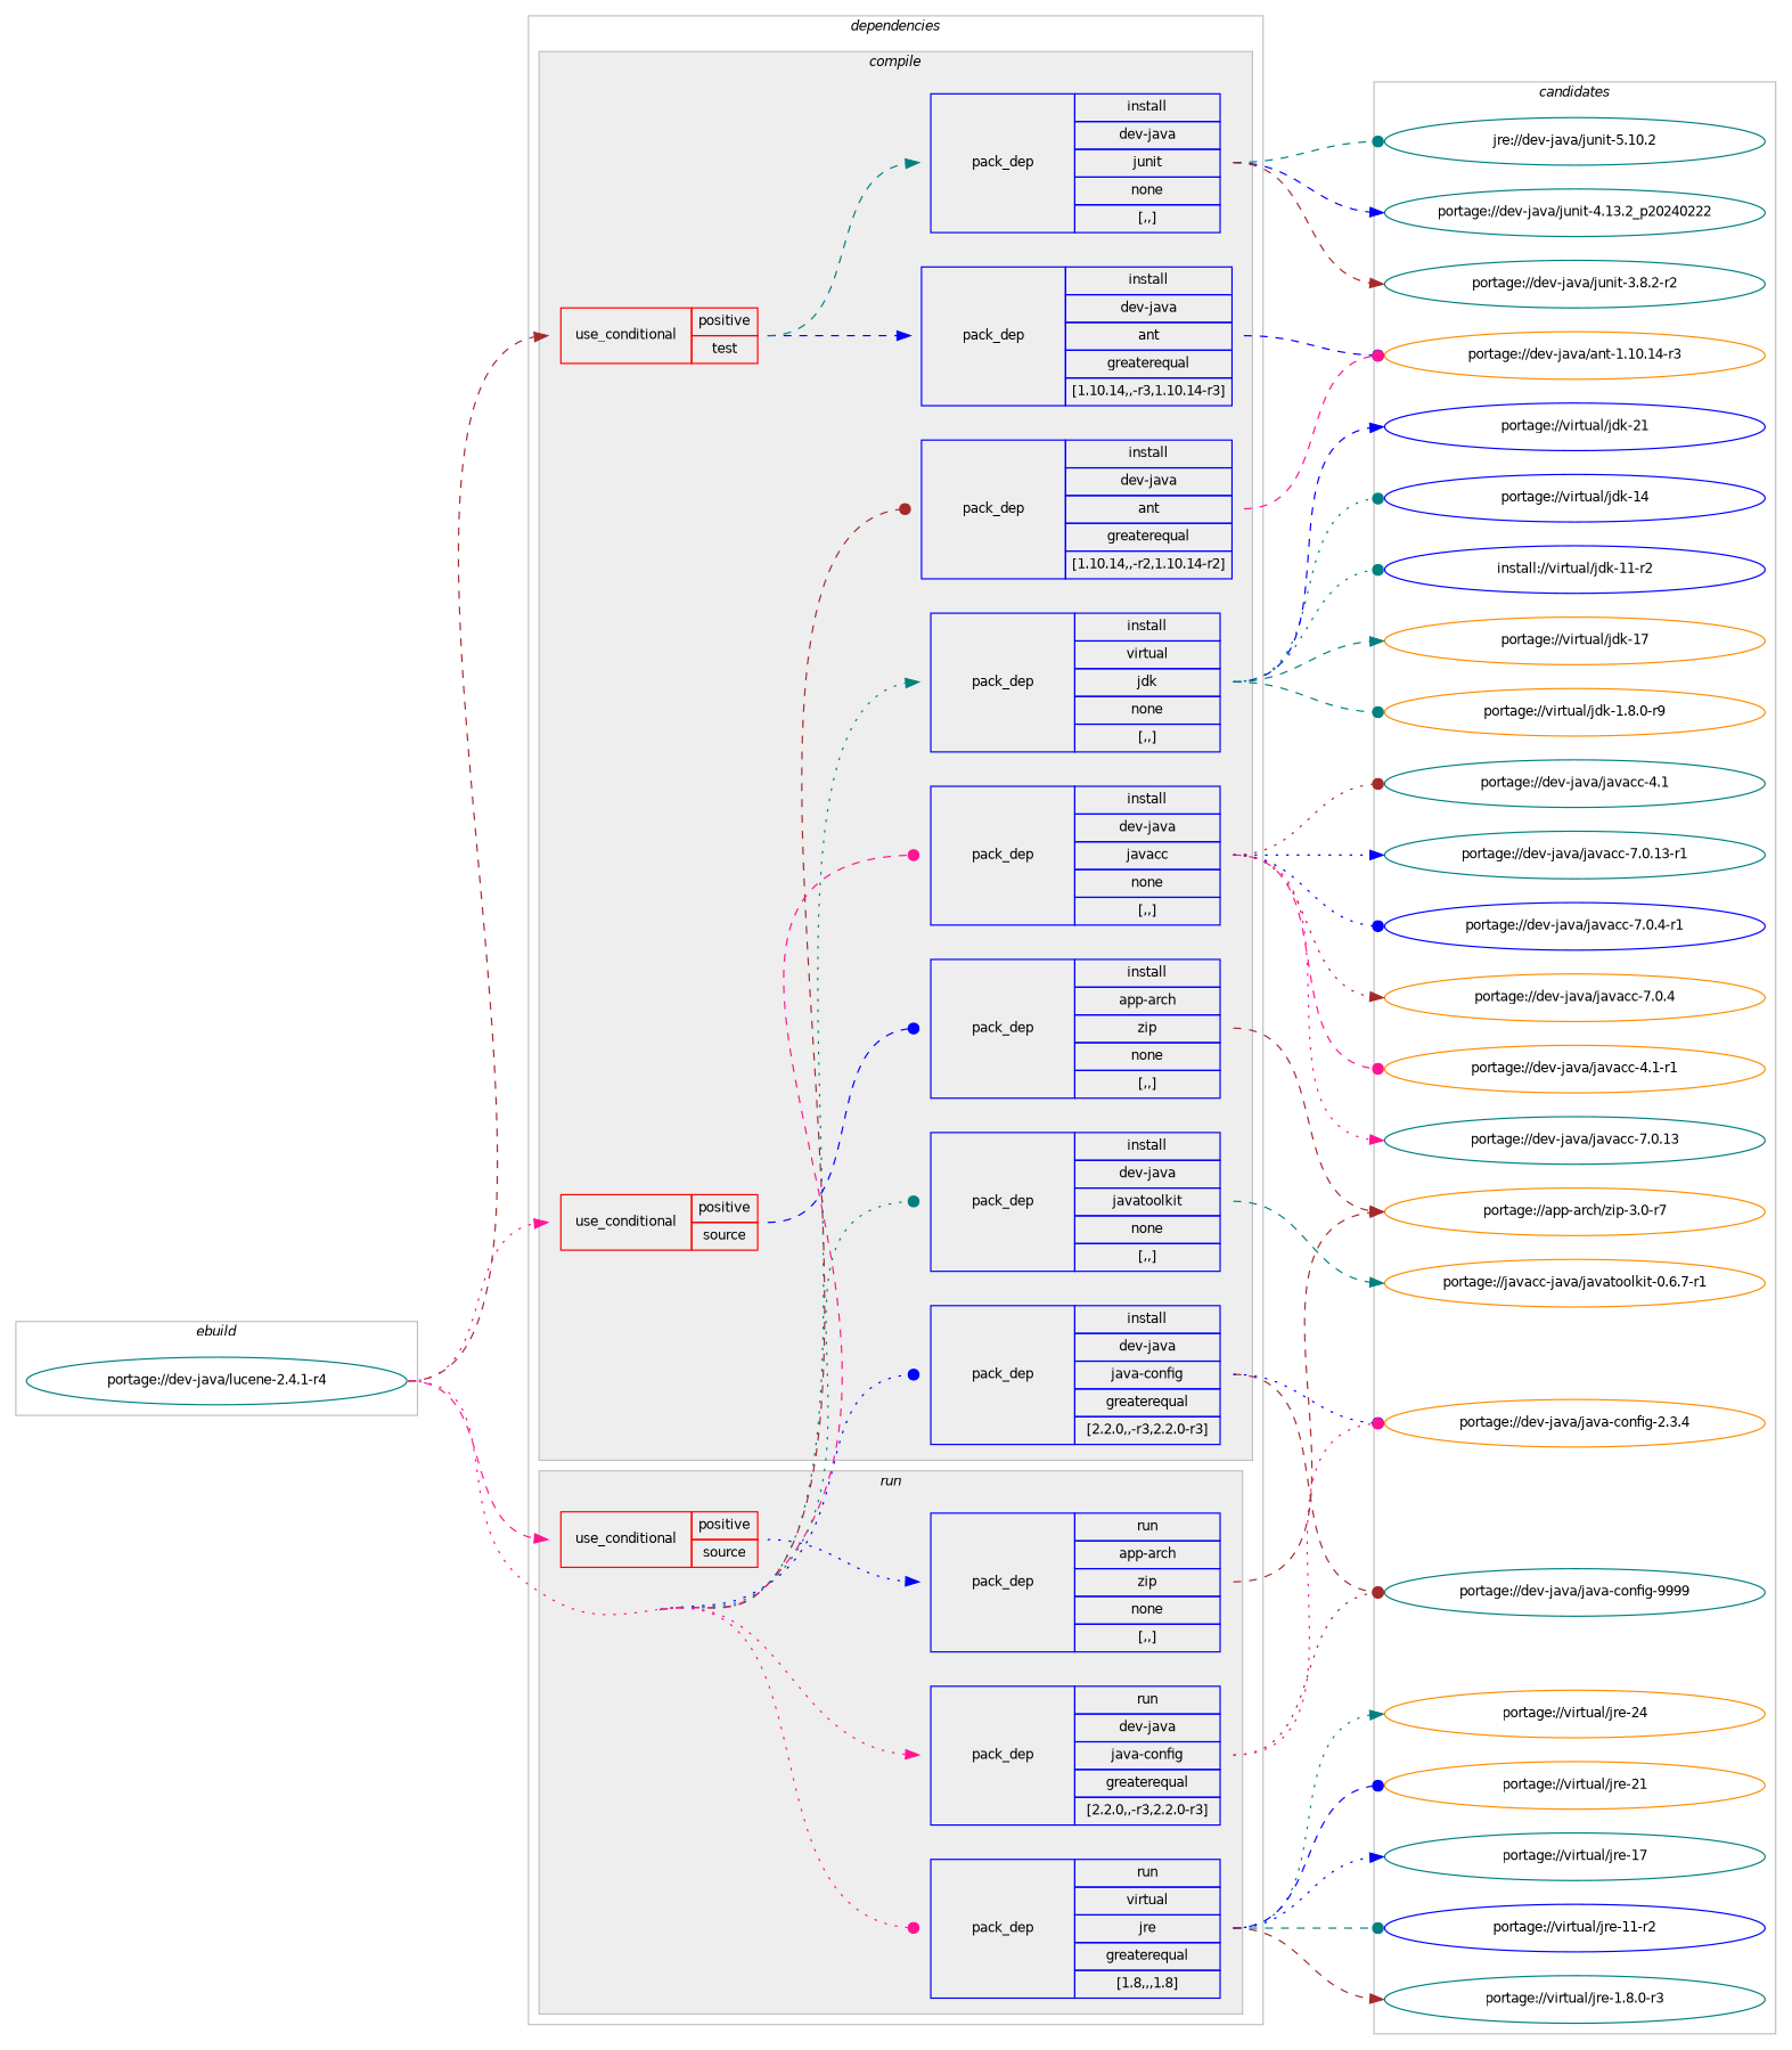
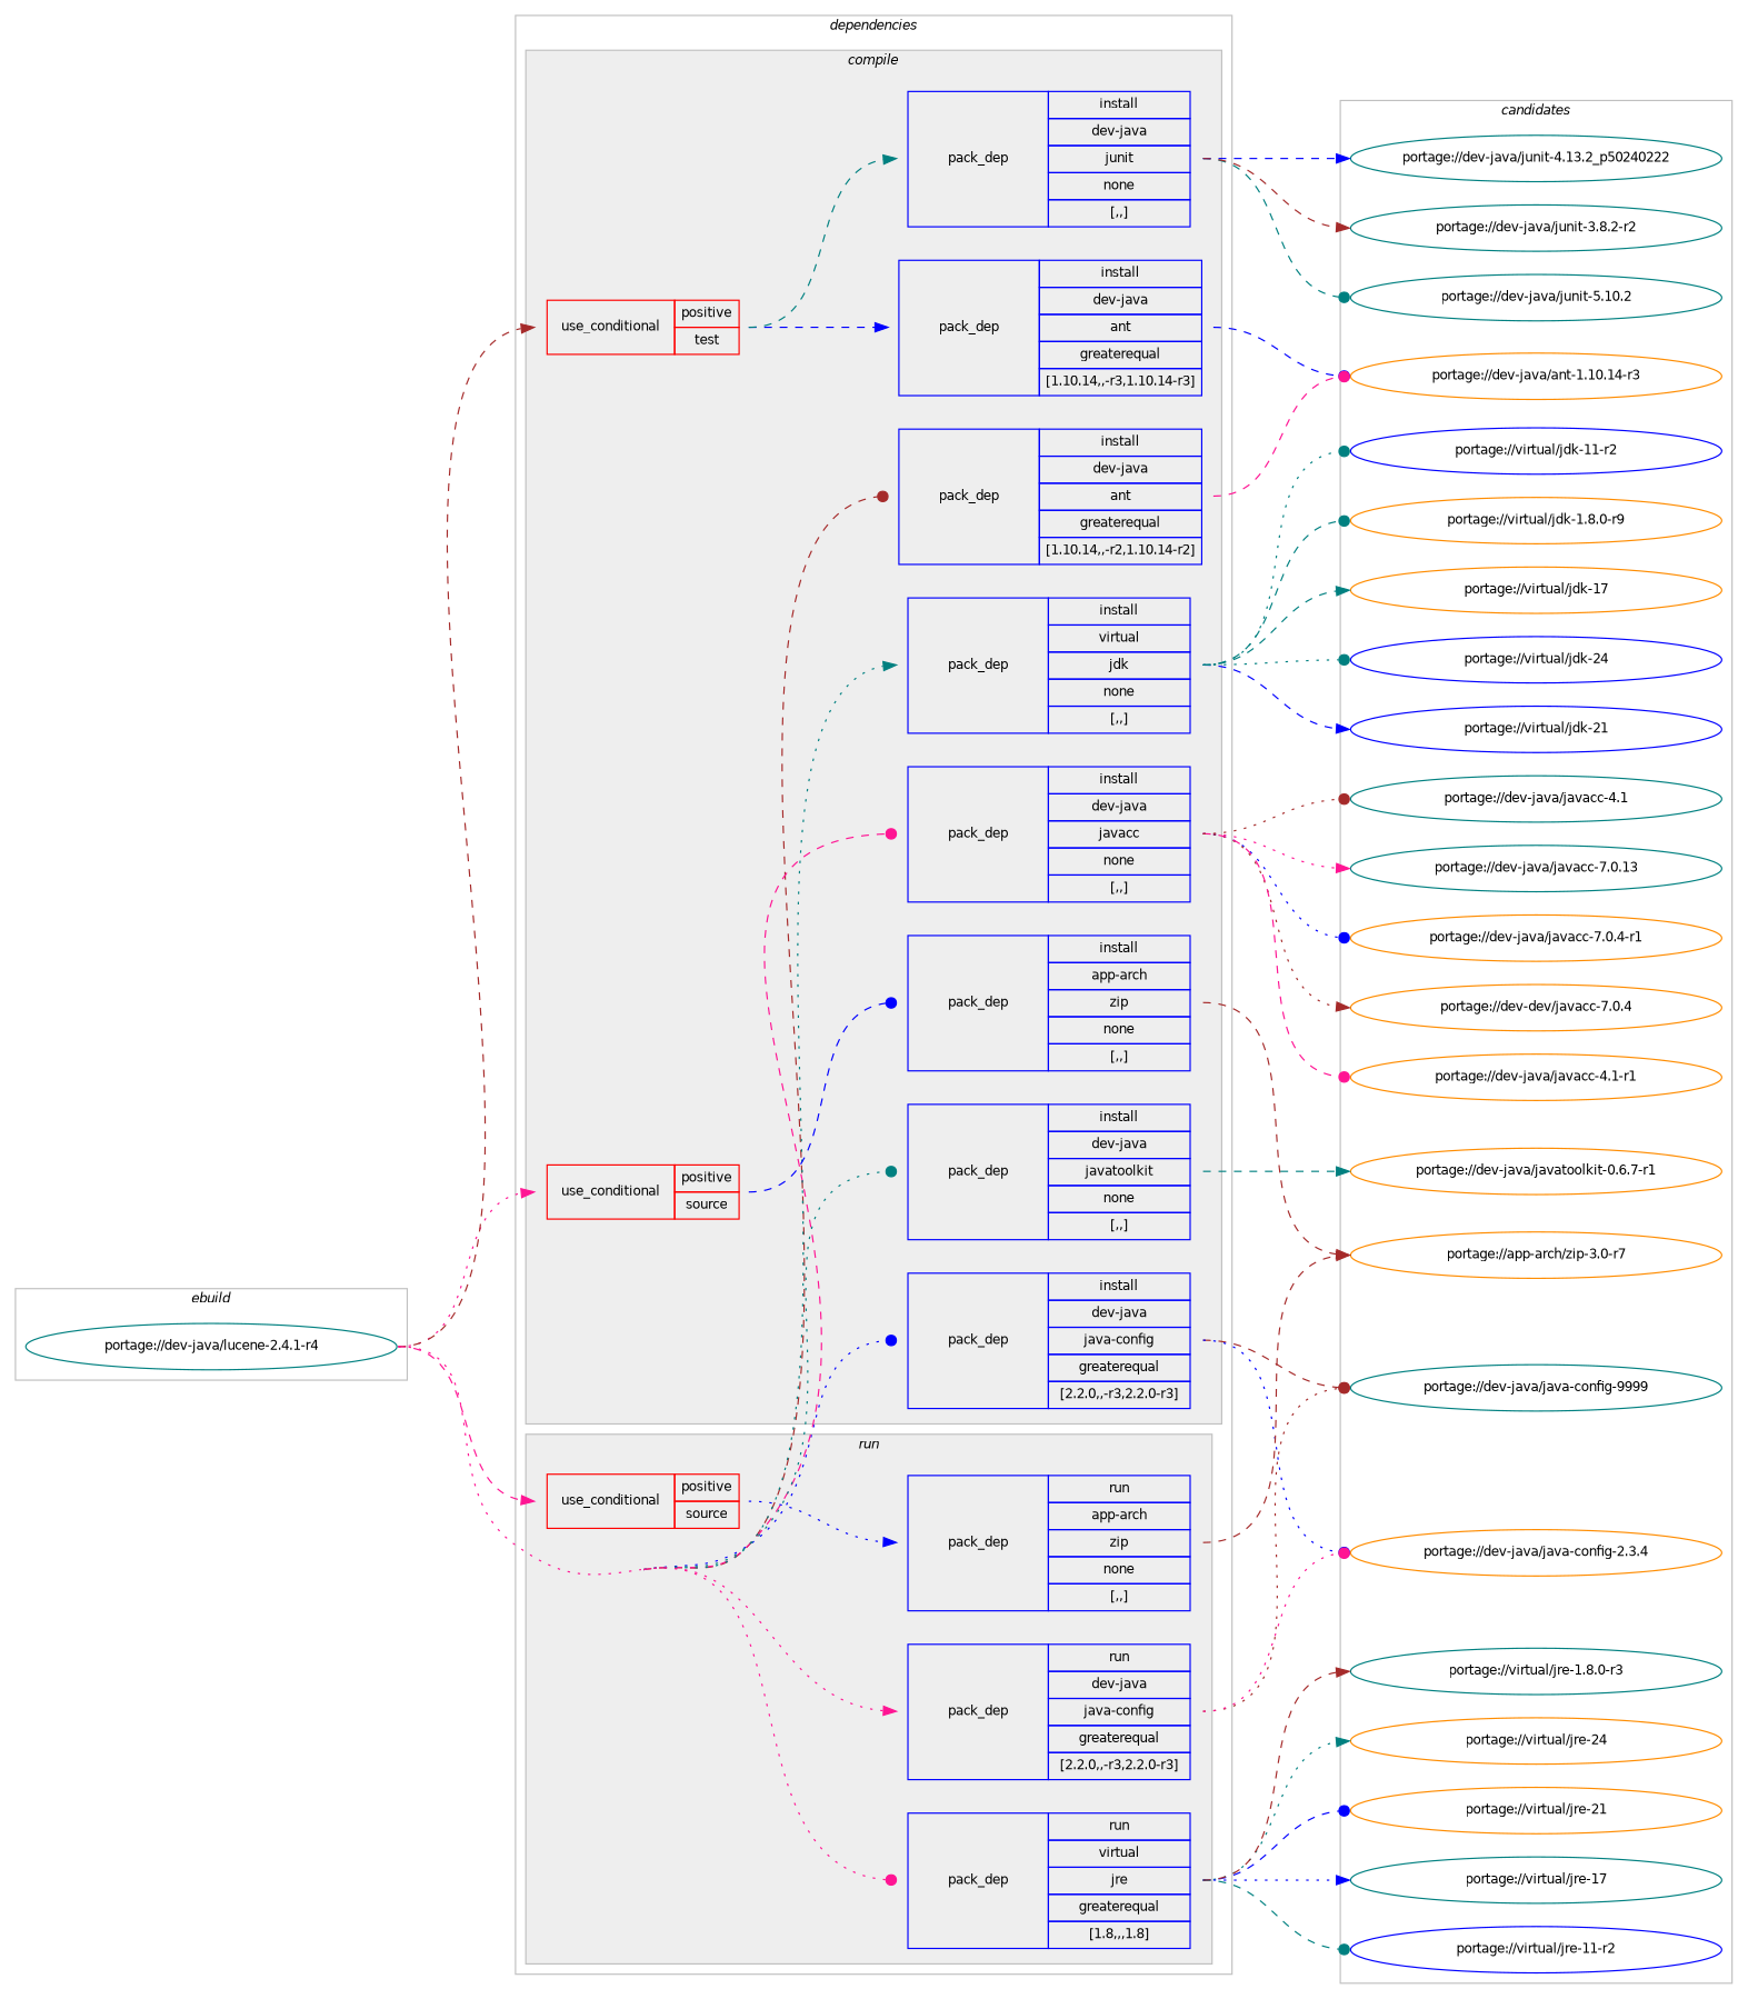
  digraph {
    compound=true
    concentrate=true
    fontname=Helvetica
    fontsize=10
    newrank=true
    rankdir=LR
    ranksep=1.5
    node [color=blue fontname=Helvetica fontsize=10]
    edge [arrowhead=normal color=blue headport=w style=dashed tailport=e weight=100]
    n1 [color=teal label="portage://dev-java/lucene-2.4.1-r4" width=4]
    n2 [label=<<TABLE BORDER="0" CELLBORDER="1" CELLSPACING="0" CELLPADDING="4" WIDTH="220"><TR><TD ROWSPAN="6" CELLPADDING="30">pack_dep</TD></TR><TR><TD WIDTH="110">install</TD></TR><TR><TD>app-arch</TD></TR><TR><TD>zip</TD></TR><TR><TD>none</TD></TR><TR><TD>[,,]</TD></TR></TABLE>> shape=none]
    n3 [color=red label=<<TABLE BORDER="0" CELLBORDER="1" CELLSPACING="0" CELLPADDING="4"><TR><TD ROWSPAN="3" CELLPADDING="10">use_conditional</TD></TR><TR><TD>positive</TD></TR><TR><TD>source</TD></TR></TABLE>> shape=none]
    n4 [label=<<TABLE BORDER="0" CELLBORDER="1" CELLSPACING="0" CELLPADDING="4" WIDTH="220"><TR><TD ROWSPAN="6" CELLPADDING="30">pack_dep</TD></TR><TR><TD WIDTH="110">install</TD></TR><TR><TD>dev-java</TD></TR><TR><TD>ant</TD></TR><TR><TD>greaterequal</TD></TR><TR><TD>[1.10.14,,-r3,1.10.14-r3]</TD></TR></TABLE>> shape=none]
    n5 [label=<<TABLE BORDER="0" CELLBORDER="1" CELLSPACING="0" CELLPADDING="4" WIDTH="220"><TR><TD ROWSPAN="6" CELLPADDING="30">pack_dep</TD></TR><TR><TD WIDTH="110">install</TD></TR><TR><TD>dev-java</TD></TR><TR><TD>junit</TD></TR><TR><TD>none</TD></TR><TR><TD>[,,]</TD></TR></TABLE>> shape=none]
    n6 [color=red label=<<TABLE BORDER="0" CELLBORDER="1" CELLSPACING="0" CELLPADDING="4"><TR><TD ROWSPAN="3" CELLPADDING="10">use_conditional</TD></TR><TR><TD>positive</TD></TR><TR><TD>test</TD></TR></TABLE>> shape=none]
    n7 [label=<<TABLE BORDER="0" CELLBORDER="1" CELLSPACING="0" CELLPADDING="4" WIDTH="220"><TR><TD ROWSPAN="6" CELLPADDING="30">pack_dep</TD></TR><TR><TD WIDTH="110">install</TD></TR><TR><TD>dev-java</TD></TR><TR><TD>ant</TD></TR><TR><TD>greaterequal</TD></TR><TR><TD>[1.10.14,,-r2,1.10.14-r2]</TD></TR></TABLE>> shape=none]
    n8 [label=<<TABLE BORDER="0" CELLBORDER="1" CELLSPACING="0" CELLPADDING="4" WIDTH="220"><TR><TD ROWSPAN="6" CELLPADDING="30">pack_dep</TD></TR><TR><TD WIDTH="110">install</TD></TR><TR><TD>dev-java</TD></TR><TR><TD>java-config</TD></TR><TR><TD>greaterequal</TD></TR><TR><TD>[2.2.0,,-r3,2.2.0-r3]</TD></TR></TABLE>> shape=none]
    n9 [label=<<TABLE BORDER="0" CELLBORDER="1" CELLSPACING="0" CELLPADDING="4" WIDTH="220"><TR><TD ROWSPAN="6" CELLPADDING="30">pack_dep</TD></TR><TR><TD WIDTH="110">install</TD></TR><TR><TD>dev-java</TD></TR><TR><TD>javacc</TD></TR><TR><TD>none</TD></TR><TR><TD>[,,]</TD></TR></TABLE>> shape=none]
    n10 [label=<<TABLE BORDER="0" CELLBORDER="1" CELLSPACING="0" CELLPADDING="4" WIDTH="220"><TR><TD ROWSPAN="6" CELLPADDING="30">pack_dep</TD></TR><TR><TD WIDTH="110">install</TD></TR><TR><TD>dev-java</TD></TR><TR><TD>javatoolkit</TD></TR><TR><TD>none</TD></TR><TR><TD>[,,]</TD></TR></TABLE>> shape=none]
    n11 [label=<<TABLE BORDER="0" CELLBORDER="1" CELLSPACING="0" CELLPADDING="4" WIDTH="220"><TR><TD ROWSPAN="6" CELLPADDING="30">pack_dep</TD></TR><TR><TD WIDTH="110">install</TD></TR><TR><TD>virtual</TD></TR><TR><TD>jdk</TD></TR><TR><TD>none</TD></TR><TR><TD>[,,]</TD></TR></TABLE>> shape=none]
    n12 [label=<<TABLE BORDER="0" CELLBORDER="1" CELLSPACING="0" CELLPADDING="4" WIDTH="220"><TR><TD ROWSPAN="6" CELLPADDING="30">pack_dep</TD></TR><TR><TD WIDTH="110">run</TD></TR><TR><TD>app-arch</TD></TR><TR><TD>zip</TD></TR><TR><TD>none</TD></TR><TR><TD>[,,]</TD></TR></TABLE>> shape=none]
    n13 [color=red label=<<TABLE BORDER="0" CELLBORDER="1" CELLSPACING="0" CELLPADDING="4"><TR><TD ROWSPAN="3" CELLPADDING="10">use_conditional</TD></TR><TR><TD>positive</TD></TR><TR><TD>source</TD></TR></TABLE>> shape=none]
    n14 [label=<<TABLE BORDER="0" CELLBORDER="1" CELLSPACING="0" CELLPADDING="4" WIDTH="220"><TR><TD ROWSPAN="6" CELLPADDING="30">pack_dep</TD></TR><TR><TD WIDTH="110">run</TD></TR><TR><TD>dev-java</TD></TR><TR><TD>java-config</TD></TR><TR><TD>greaterequal</TD></TR><TR><TD>[2.2.0,,-r3,2.2.0-r3]</TD></TR></TABLE>> shape=none]
    n15 [label=<<TABLE BORDER="0" CELLBORDER="1" CELLSPACING="0" CELLPADDING="4" WIDTH="220"><TR><TD ROWSPAN="6" CELLPADDING="30">pack_dep</TD></TR><TR><TD WIDTH="110">run</TD></TR><TR><TD>virtual</TD></TR><TR><TD>jre</TD></TR><TR><TD>greaterequal</TD></TR><TR><TD>[1.8,,,1.8]</TD></TR></TABLE>> shape=none]
    n16 [color=darkorange label="portage://app-arch/zip-3.0-r7" width=4]
    n17 [color=darkorange label="portage://dev-java/ant-1.10.14-r3" width=4]
-   n18 [color=teal label="jre://dev-java/junit-5.10.2" width=4]
-   n19 [color=teal label="portage://dev-java/junit-4.13.2_p20240222" width=4]
+   n18 [color=teal label="portage://dev-java/junit-5.10.2" width=4]
+   n19 [color=teal label="portage://dev-java/junit-4.13.2_p50240222" width=4]
    n20 [color=teal label="portage://dev-java/junit-3.8.2-r2" width=4]
    n21 [color=teal label="portage://dev-java/java-config-9999" width=4]
    n22 [color=darkorange label="portage://dev-java/java-config-2.3.4" width=4]
-   n23 [color=teal label="portage://dev-java/javacc-7.0.13-r1" width=4]
    n24 [color=teal label="portage://dev-java/javacc-7.0.13" width=4]
-   n25 [label="portage://dev-java/javacc-7.0.4-r1" width=4]
-   n26 [color=darkorange label="portage://dev-java/javacc-7.0.4" width=4]
+   n25 [color=darkorange label="portage://dev-java/javacc-7.0.4-r1" width=4]
+   n26 [color=darkorange label="portage://dev-dev/javacc-7.0.4" width=4]
    n27 [color=darkorange label="portage://dev-java/javacc-4.1-r1" width=4]
    n28 [color=teal label="portage://dev-java/javacc-4.1" width=4]
-   n29 [color=darkorange label="portage://javacc-java/javatoolkit-0.6.7-r1" width=4]
-   n30 [label="portage://virtual/jdk-14" width=4]
+   n29 [color=darkorange label="portage://dev-java/javatoolkit-0.6.7-r1" width=4]
+   n30 [label="portage://virtual/jdk-24" width=4]
    n31 [label="portage://virtual/jdk-21" width=4]
    n32 [color=darkorange label="portage://virtual/jdk-17" width=4]
-   n33 [label="install://virtual/jdk-11-r2" width=4]
+   n33 [label="portage://virtual/jdk-11-r2" width=4]
    n34 [color=darkorange label="portage://virtual/jdk-1.8.0-r9" width=4]
    n35 [color=darkorange label="portage://virtual/jre-24" width=4]
    n36 [color=darkorange label="portage://virtual/jre-21" width=4]
    n37 [color=teal label="portage://virtual/jre-17" width=4]
    n38 [label="portage://virtual/jre-11-r2" width=4]
    n39 [color=teal label="portage://virtual/jre-1.8.0-r3" width=4]
    subgraph cluster_1 {
      color=gray
      label=<<i>ebuild</i>>
      n1
    }
    subgraph cluster_2 {
      color=gray
      label=<<i>dependencies</i>>
      subgraph cluster_3 {
        color=gray
        fillcolor="#eeeeee"
        label=<<i>compile</i>>
        style=filled
        subgraph sub_4 {
          color=gray
          fillcolor="#eeeeee"
          label=<<i>compile</i>>
          style=filled
          n3
          subgraph sub_5 {
            color=gray
            fillcolor="#eeeeee"
            label=<<i>compile</i>>
            style=filled
            n2
          }
        }
        subgraph sub_6 {
          color=gray
          fillcolor="#eeeeee"
          label=<<i>compile</i>>
          style=filled
          n6
          subgraph sub_7 {
            color=gray
            fillcolor="#eeeeee"
            label=<<i>compile</i>>
            style=filled
            n4
          }
          subgraph sub_8 {
            color=gray
            fillcolor="#eeeeee"
            label=<<i>compile</i>>
            style=filled
            n5
          }
        }
        subgraph sub_9 {
          color=gray
          fillcolor="#eeeeee"
          label=<<i>compile</i>>
          style=filled
          n7
        }
        subgraph sub_10 {
          color=gray
          fillcolor="#eeeeee"
          label=<<i>compile</i>>
          style=filled
          n8
        }
        subgraph sub_11 {
          color=gray
          fillcolor="#eeeeee"
          label=<<i>compile</i>>
          style=filled
          n9
        }
        subgraph sub_12 {
          color=gray
          fillcolor="#eeeeee"
          label=<<i>compile</i>>
          style=filled
          n10
        }
        subgraph sub_13 {
          color=gray
          fillcolor="#eeeeee"
          label=<<i>compile</i>>
          style=filled
          n11
        }
      }
      subgraph cluster_14 {
        color=gray
        fillcolor="#eeeeee"
        label=<<i>compile and run</i>>
        style=filled
      }
      subgraph cluster_15 {
        color=gray
        fillcolor="#eeeeee"
        label=<<i>run</i>>
        style=filled
        subgraph sub_16 {
          color=gray
          fillcolor="#eeeeee"
          label=<<i>run</i>>
          style=filled
          n13
          subgraph sub_17 {
            color=gray
            fillcolor="#eeeeee"
            label=<<i>run</i>>
            style=filled
            n12
          }
        }
        subgraph sub_18 {
          color=gray
          fillcolor="#eeeeee"
          label=<<i>run</i>>
          style=filled
          n14
        }
        subgraph sub_19 {
          color=gray
          fillcolor="#eeeeee"
          label=<<i>run</i>>
          style=filled
          n15
        }
      }
    }
    subgraph cluster_20 {
      color=gray
      label=<<i>candidates</i>>
      rank=same
      subgraph sub_21 {
        color=black
        label=<<i>candidates</i>>
        nodesep=1
        rank=same
        n16
      }
      subgraph sub_22 {
        color=black
        label=<<i>candidates</i>>
        nodesep=1
        rank=same
        n17
      }
      subgraph sub_23 {
        color=black
        label=<<i>candidates</i>>
        nodesep=1
        rank=same
        n18
        n19
        n20
      }
      subgraph sub_24 {
        color=black
        label=<<i>candidates</i>>
        nodesep=1
        rank=same
        n17
      }
      subgraph sub_25 {
        color=black
        label=<<i>candidates</i>>
        nodesep=1
        rank=same
        n21
        n22
      }
      subgraph sub_26 {
        color=black
        label=<<i>candidates</i>>
        nodesep=1
        rank=same
-       n23
        n24
        n25
        n26
        n27
        n28
      }
      subgraph sub_27 {
        color=black
        label=<<i>candidates</i>>
        nodesep=1
        rank=same
        n29
      }
      subgraph sub_28 {
        color=black
        label=<<i>candidates</i>>
        nodesep=1
        rank=same
        n30
        n31
        n32
        n33
        n34
      }
      subgraph sub_29 {
        color=black
        label=<<i>candidates</i>>
        nodesep=1
        rank=same
        n16
      }
      subgraph sub_30 {
        color=black
        label=<<i>candidates</i>>
        nodesep=1
        rank=same
        n21
        n22
      }
      subgraph sub_31 {
        color=black
        label=<<i>candidates</i>>
        nodesep=1
        rank=same
        n35
        n36
        n37
        n38
        n39
      }
    }
    n1 -> n3 [color=deeppink style=dotted weight=20]
    n1 -> n6 [color=brown weight=20]
    n1 -> n7 [arrowhead=dot color=brown weight=20]
    n1 -> n8 [arrowhead=dot style=dotted weight=20]
    n1 -> n9 [arrowhead=dot color=deeppink weight=20]
    n1 -> n10 [arrowhead=dot color=teal style=dotted weight=20]
    n1 -> n11 [color=teal style=dotted weight=20]
    n1 -> n13 [color=deeppink weight=20]
    n1 -> n14 [color=deeppink style=dotted weight=20]
    n1 -> n15 [arrowhead=dot color=deeppink style=dotted weight=20]
    n2 -> n16 [color=brown]
    n3 -> n2 [arrowhead=dot weight=20]
    n4 -> n17 [arrowhead=dot]
    n5 -> n18 [arrowhead=dot color=teal]
    n5 -> n19
    n5 -> n20 [color=brown]
    n6 -> n4 [weight=20]
    n6 -> n5 [color=teal weight=20]
    n7 -> n17 [arrowhead=dot color=deeppink]
    n8 -> n21 [arrowhead=dot color=brown]
    n8 -> n22 [arrowhead=dot style=dotted]
-   n9 -> n23 [style=dotted]
    n9 -> n24 [color=deeppink style=dotted]
    n9 -> n25 [arrowhead=dot style=dotted]
    n9 -> n26 [color=brown style=dotted]
    n9 -> n27 [arrowhead=dot color=deeppink]
    n9 -> n28 [arrowhead=dot color=brown style=dotted]
    n10 -> n29 [color=teal]
    n11 -> n30 [arrowhead=dot color=teal style=dotted]
    n11 -> n31
    n11 -> n32 [color=teal]
    n11 -> n33 [arrowhead=dot color=teal style=dotted]
    n11 -> n34 [arrowhead=dot color=teal]
    n12 -> n16 [color=brown]
    n13 -> n12 [style=dotted weight=20]
    n14 -> n21 [arrowhead=dot color=brown style=dotted]
    n14 -> n22 [arrowhead=dot color=deeppink style=dotted]
    n15 -> n35 [color=teal style=dotted]
    n15 -> n36 [arrowhead=dot]
    n15 -> n37 [style=dotted]
    n15 -> n38 [arrowhead=dot color=teal]
    n15 -> n39 [color=brown]
  }
